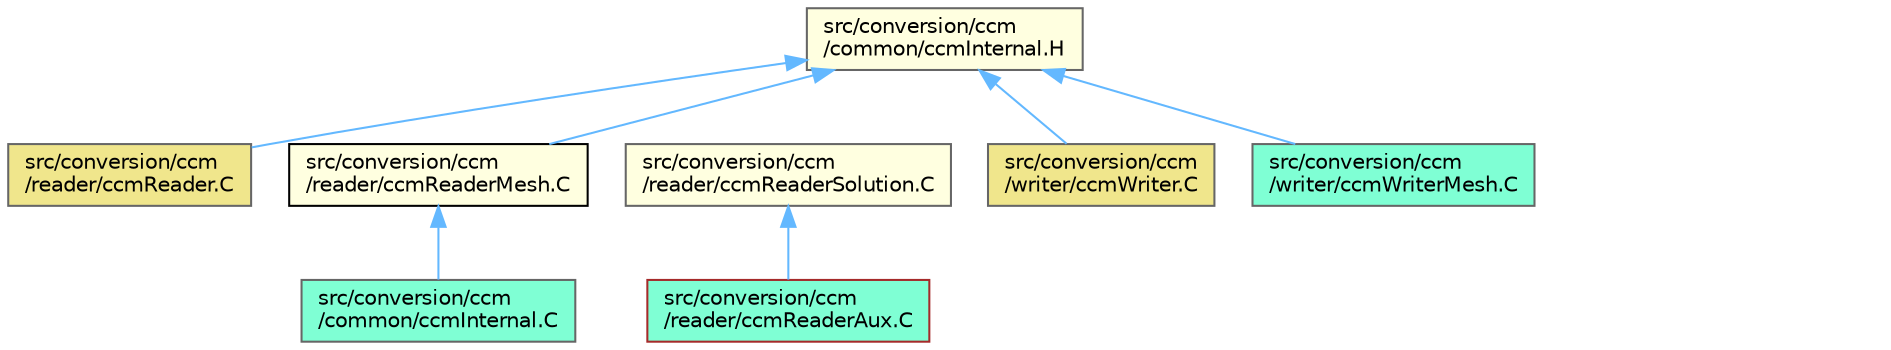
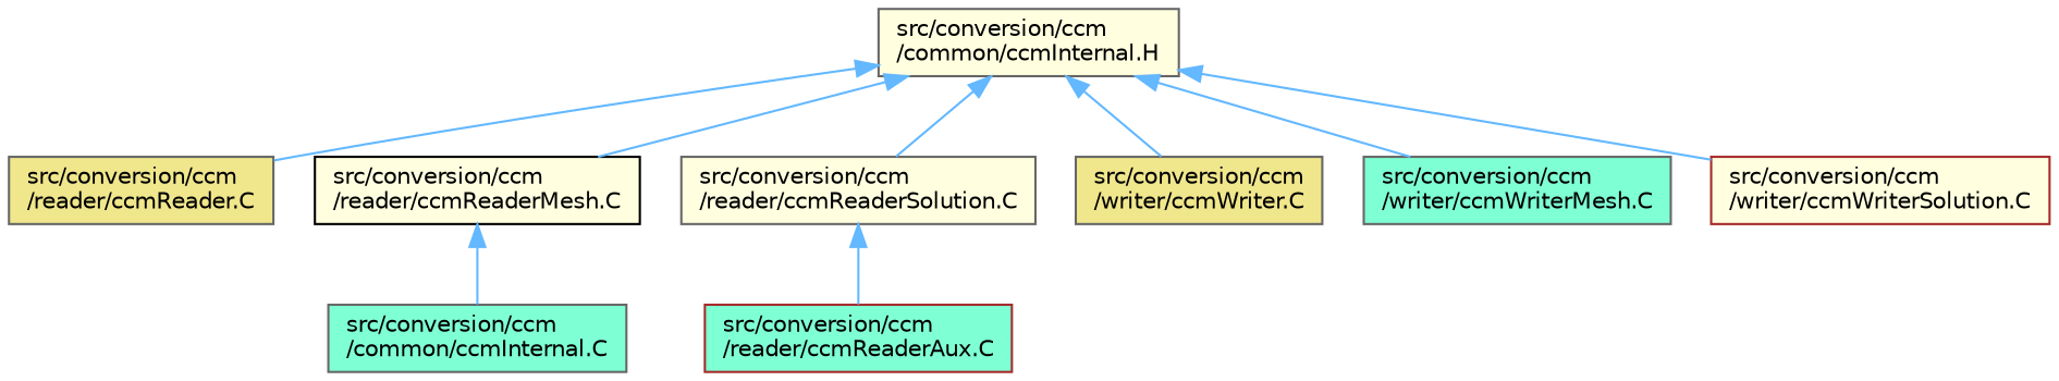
  digraph {
    node [color=gray40 fillcolor=lightyellow fontname=Helvetica fontsize=10 shape=box style=filled]
    edge [color=steelblue1 dir=back fontname=Helvetica fontsize=10 labelfontname=Helvetica labelfontsize=10 style=solid]
    n1 [fontcolor=black height=0.2 label="src/conversion/ccm\l/common/ccmInternal.H" width=0.4]
    n2 [fillcolor=khaki height=0.2 label="src/conversion/ccm\l/reader/ccmReader.C" width=0.4]
    n3 [color=black height=0.2 label="src/conversion/ccm\l/reader/ccmReaderMesh.C" width=0.4]
    n4 [height=0.2 label="src/conversion/ccm\l/reader/ccmReaderSolution.C" width=0.4]
    n5 [fillcolor=khaki height=0.2 label="src/conversion/ccm\l/writer/ccmWriter.C" width=0.4]
    n6 [fillcolor=aquamarine height=0.2 label="src/conversion/ccm\l/writer/ccmWriterMesh.C" width=0.4]
+   n7 [color=brown height=0.2 label="src/conversion/ccm\l/writer/ccmWriterSolution.C" width=0.4]
    n8 [fillcolor=aquamarine height=0.2 label="src/conversion/ccm\l/common/ccmInternal.C" width=0.4]
    n9 [color=brown fillcolor=aquamarine height=0.2 label="src/conversion/ccm\l/reader/ccmReaderAux.C" width=0.4]
    n1 -> n2
    n1 -> n3
+   n1 -> n4
    n1 -> n5
    n1 -> n6
+   n1 -> n7
    n3 -> n8
    n4 -> n9
  }
